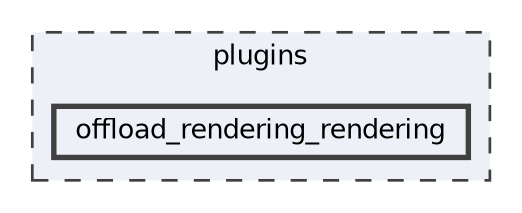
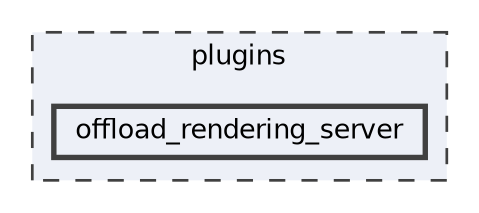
  digraph {
    compound=true
    rankdir=LR
-   n1 [color=grey25 fillcolor="#edf0f7" fontname=Helvetica fontsize=10 height=0.2 label=offload_rendering_rendering shape=box style="filled,bold" width=0.4]
+   n1 [color=grey25 fillcolor="#edf0f7" fontname=Helvetica fontsize=10 height=0.2 label=offload_rendering_server shape=box style="filled,bold" width=0.4]
    subgraph cluster_1 {
      bgcolor="#edf0f7"
      fontname=Helvetica
      fontsize=10
      label=plugins
      pencolor=grey25
      style="filled,dashed"
      n1
    }
  }
